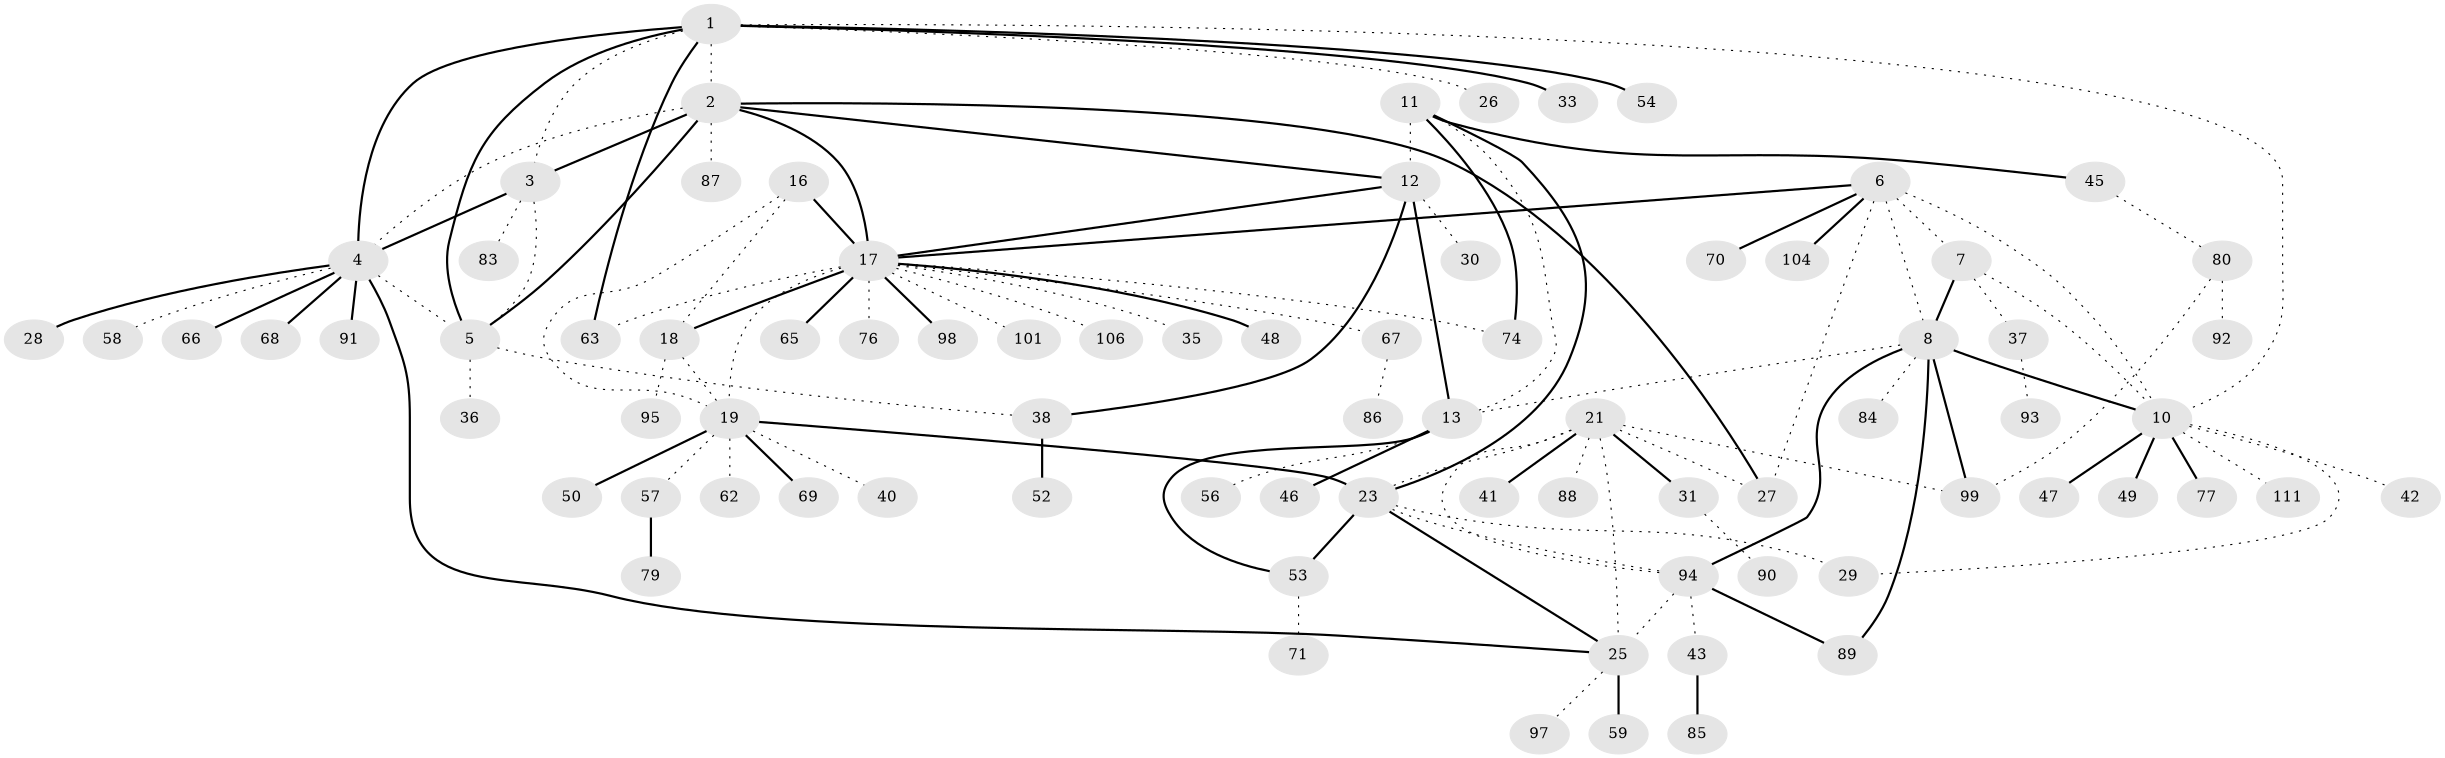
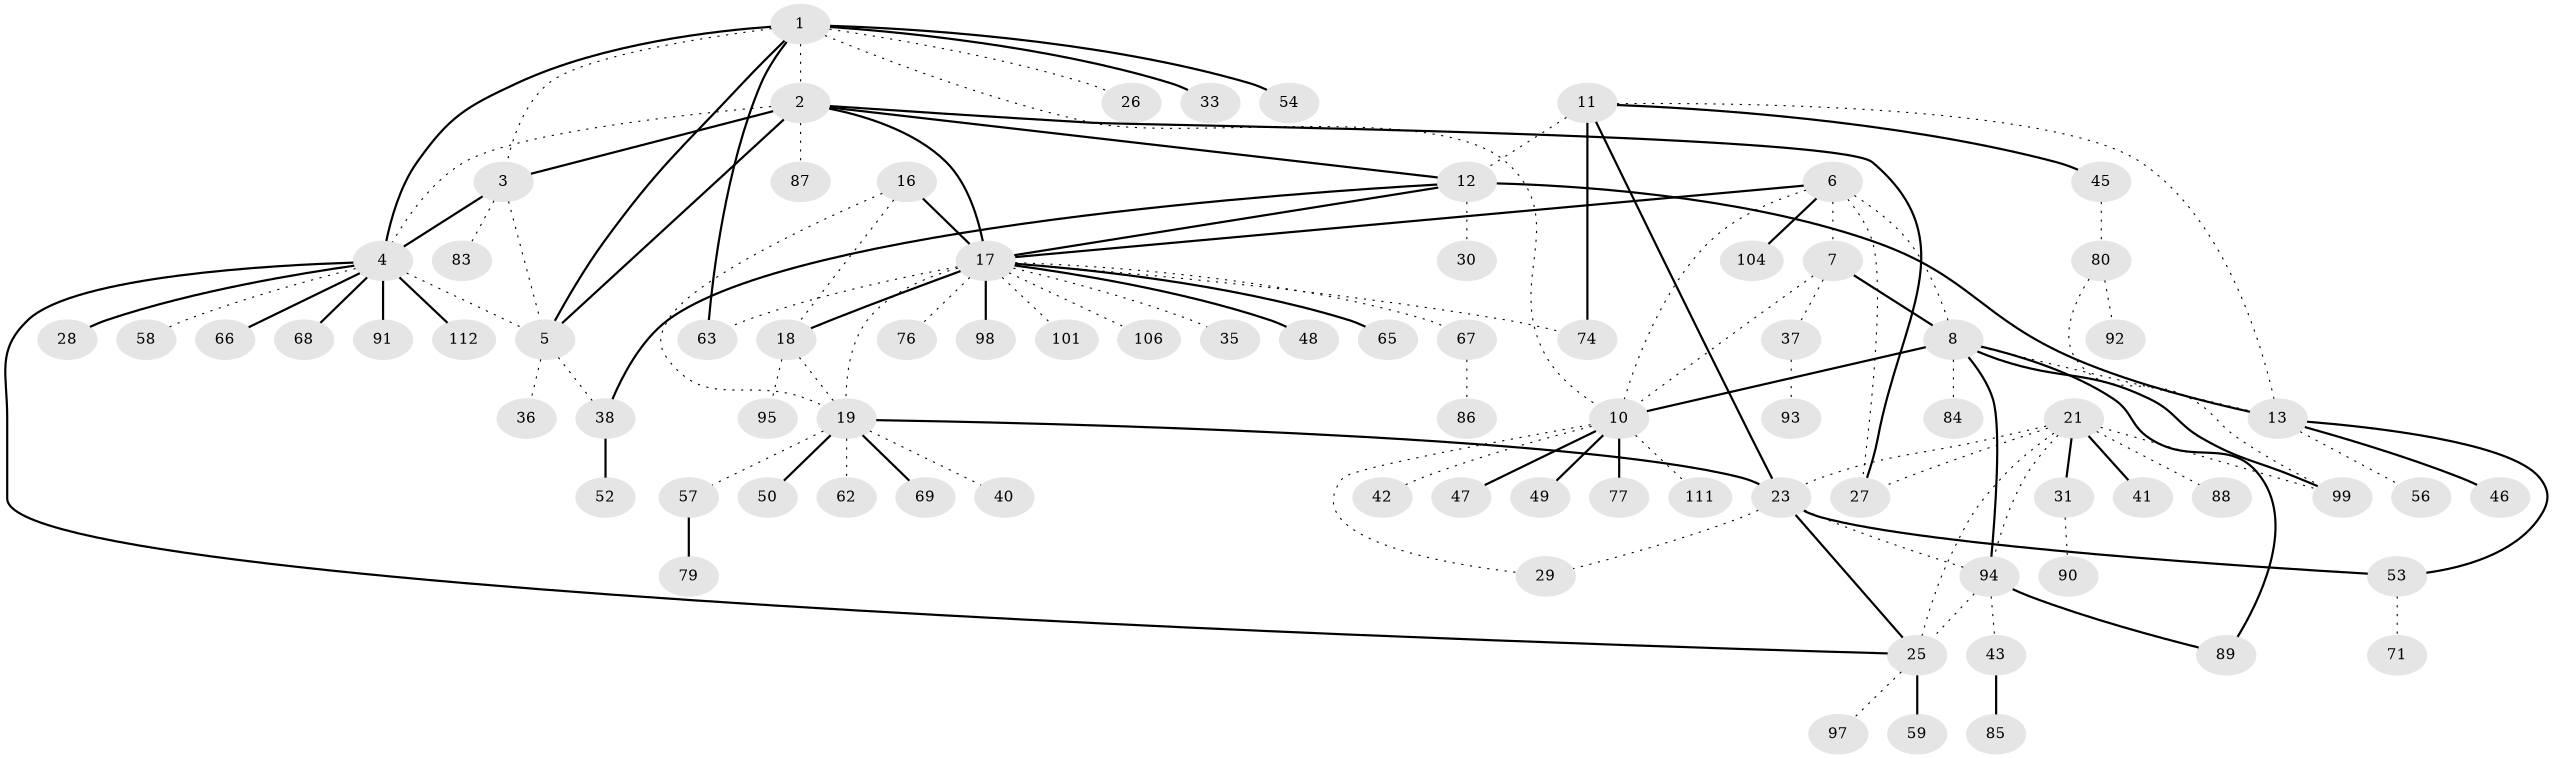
  graph {
    node [color=gray90 style=filled]
    edge [style=dotted]
    1 [super="+73"]
    2 [super="+60"]
    3 [super="+32"]
    4 [super="+82"]
    5 [super="+64"]
    10 [super="+96"]
    26
    33
    54 [super="+72"]
    63
    12 [super="+14"]
    17 [super="+20"]
    27 [super="+113"]
    87
    83
    25
    28
    58 [super="+102"]
    66
    68
    91
+   112
    36
    38
    29 [super="+75"]
    42
    47
    49 [super="+78"]
    77
    111
    13 [super="+55"]
    30 [super="+39"]
    74
    18 [super="+34"]
    19 [super="+108"]
    35
    48
    65
    67
    76
    98
    101
    106
    59
    97
    52
    6 [super="+44"]
    7 [super="+9"]
    8 [super="+100"]
-   70
    104 [super="+109"]
    37 [super="+107"]
    n53 [label=94 super="+61"]
    84
    89
    99
    93 [super="+94"]
    46
    53
    56
    43 [super="+105"]
    11 [super="+15"]
    23 [super="+51"]
    45
    80 [super="+110"]
    71
    16
    95
    40
    50
    57 [super="+103"]
    62
    69
    86
    79
    21 [super="+22"]
    31 [super="+81"]
    41
    88
    90
    85
    92
    1 -- 2
    1 -- 3
    1 -- 4 [style=bold]
    1 -- 5 [style=bold]
    1 -- 10
    1 -- 26
    1 -- 33 [style=bold]
    1 -- 54 [style=bold]
    1 -- 63 [style=bold]
    2 -- 3 [style=bold]
    2 -- 4
    2 -- 5 [style=bold]
    2 -- 12 [style=bold]
    2 -- 17 [style=bold]
    2 -- 27 [style=bold]
    2 -- 87
    3 -- 4 [style=bold]
    3 -- 5
    3 -- 83
    4 -- 5
    4 -- 25 [style=bold]
    4 -- 28 [style=bold]
    4 -- 58
    4 -- 66 [style=bold]
    4 -- 68 [style=bold]
    4 -- 91 [style=bold]
+   4 -- 112 [style=bold]
    5 -- 36
    5 -- 38
    10 -- 29
    10 -- 42
    10 -- 47 [style=bold]
    10 -- 49 [style=bold]
    10 -- 77 [style=bold]
    10 -- 111
    12 -- 17 [style=bold]
    12 -- 38 [style=bold]
    12 -- 13 [style=bold weight=2]
    12 -- 30
    17 -- 63
    17 -- 74
    17 -- 18 [style=bold weight=2]
    17 -- 19 [weight=2]
    17 -- 35
    17 -- 48 [style=bold]
    17 -- 65 [style=bold]
    17 -- 67
    17 -- 76
    17 -- 98 [style=bold]
    17 -- 101
    17 -- 106
    25 -- 59 [style=bold]
    25 -- 97
    38 -- 52 [style=bold]
    13 -- 46 [style=bold]
    13 -- 53 [style=bold]
    13 -- 56
    18 -- 19
    18 -- 95
    19 -- 23 [style=bold]
    19 -- 40
    19 -- 50 [style=bold]
    19 -- 57
    19 -- 62
    19 -- 69 [style=bold]
    67 -- 86
    6 -- 10
    6 -- 17 [style=bold]
    6 -- 27
    6 -- 7 [weight=2]
    6 -- 8
-   6 -- 70 [style=bold]
    6 -- 104 [style=bold]
    7 -- 10 [weight=2]
    7 -- 8 [style=bold weight=2]
    7 -- 37
    8 -- 10 [style=bold]
    8 -- 13
    8 -- n53 [style=bold]
    8 -- 84
    8 -- 89 [style=bold]
    8 -- 99 [style=bold]
    37 -- 93
    n53 -- 25
    n53 -- 89 [style=bold]
    n53 -- 43
    53 -- 71
    43 -- 85 [style=bold]
    11 -- 12 [weight=4]
    11 -- 13 [weight=2]
    11 -- 74 [style=bold]
    11 -- 23 [style=bold]
    11 -- 45 [style=bold]
    23 -- 25 [style=bold]
    23 -- 29
    23 -- n53
    23 -- 53 [style=bold]
    45 -- 80
    80 -- 99
    80 -- 92
    16 -- 17 [style=bold weight=2]
    16 -- 18
    16 -- 19
    57 -- 79 [style=bold]
    21 -- 27
    21 -- 25 [weight=2]
    21 -- n53 [weight=2]
    21 -- 99
    21 -- 23 [weight=2]
    21 -- 31 [style=bold]
    21 -- 41 [style=bold]
    21 -- 88
    31 -- 90
  }
